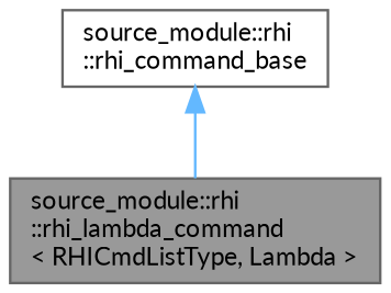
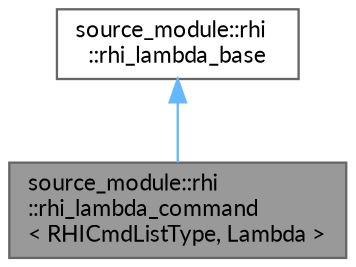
  digraph {
    fontname=Lato
    node [color=gray40 fontname=Lato fontsize=10 shape=box style=filled]
    n1 [fillcolor=grey60 fontcolor=black height=0.2 label="source_module::rhi\l::rhi_lambda_command\l\< RHICmdListType, Lambda \>" width=0.4]
-   n2 [fillcolor=white height=0.2 label="source_module::rhi\l::rhi_command_base" width=0.4]
+   n2 [fillcolor=white height=0.2 label="source_module::rhi\l::rhi_lambda_base" width=0.4]
    n2 -> n1 [color=steelblue1 dir=back fontname=Lato fontsize=10 labelfontname=Helvetica labelfontsize=10 style=solid]
  }
